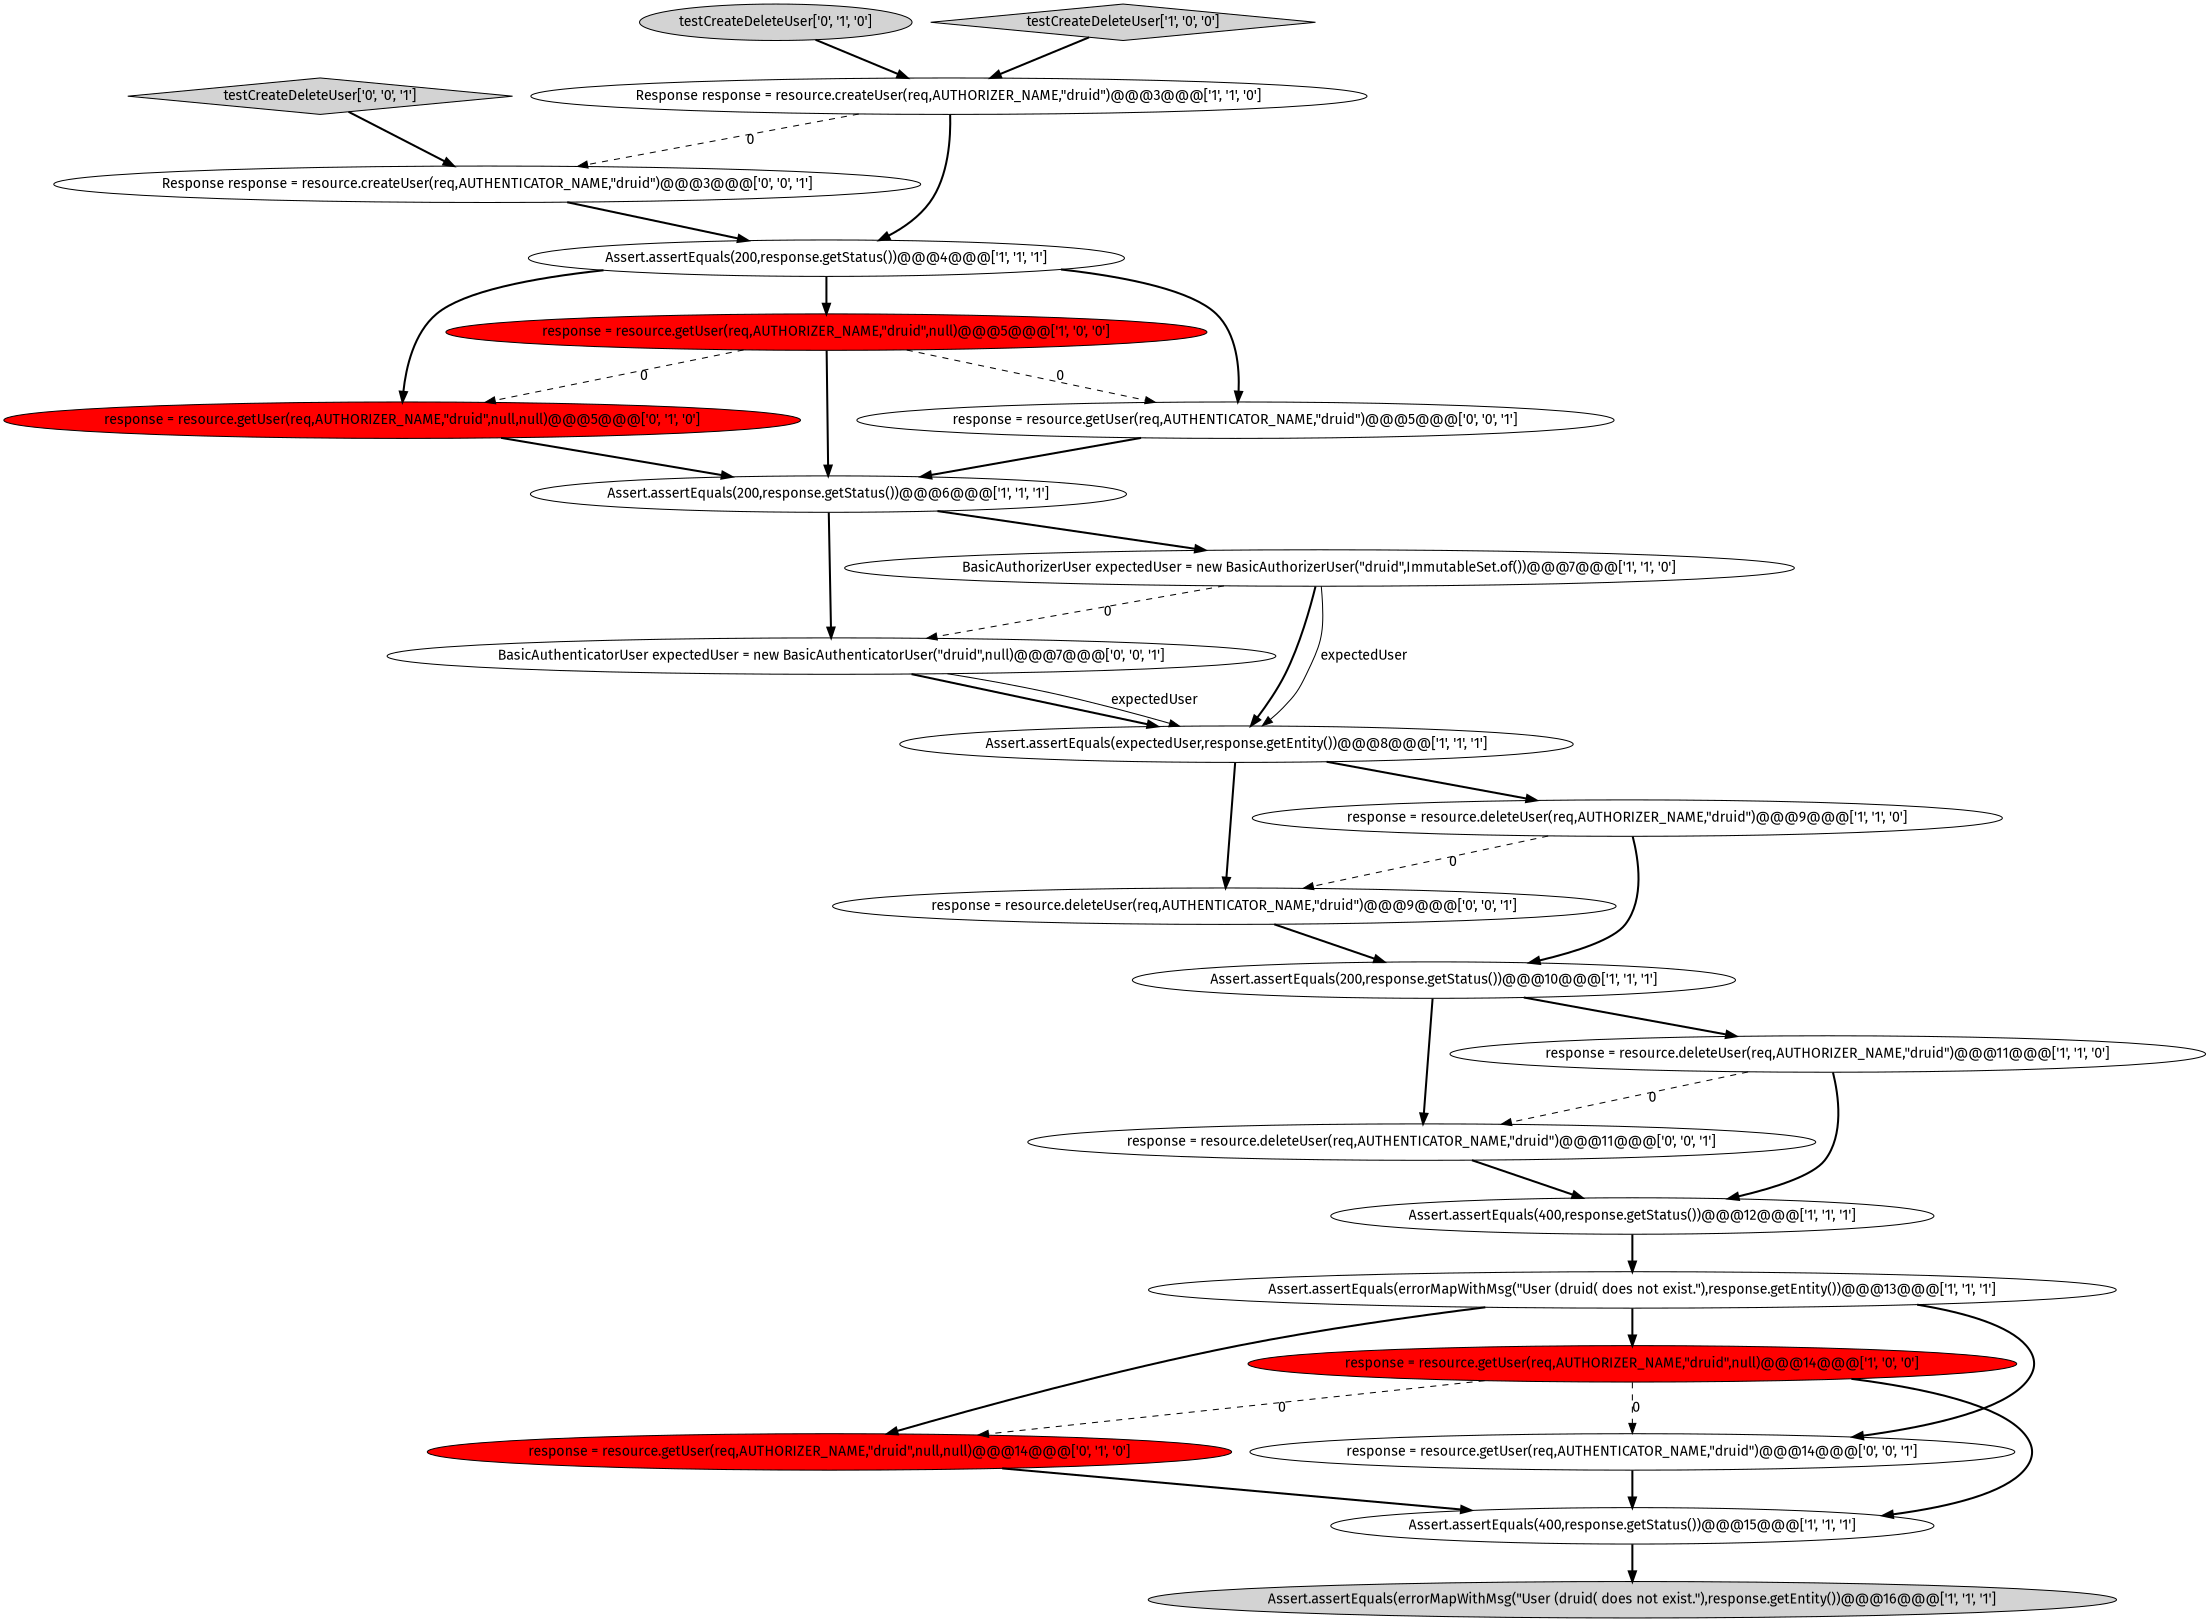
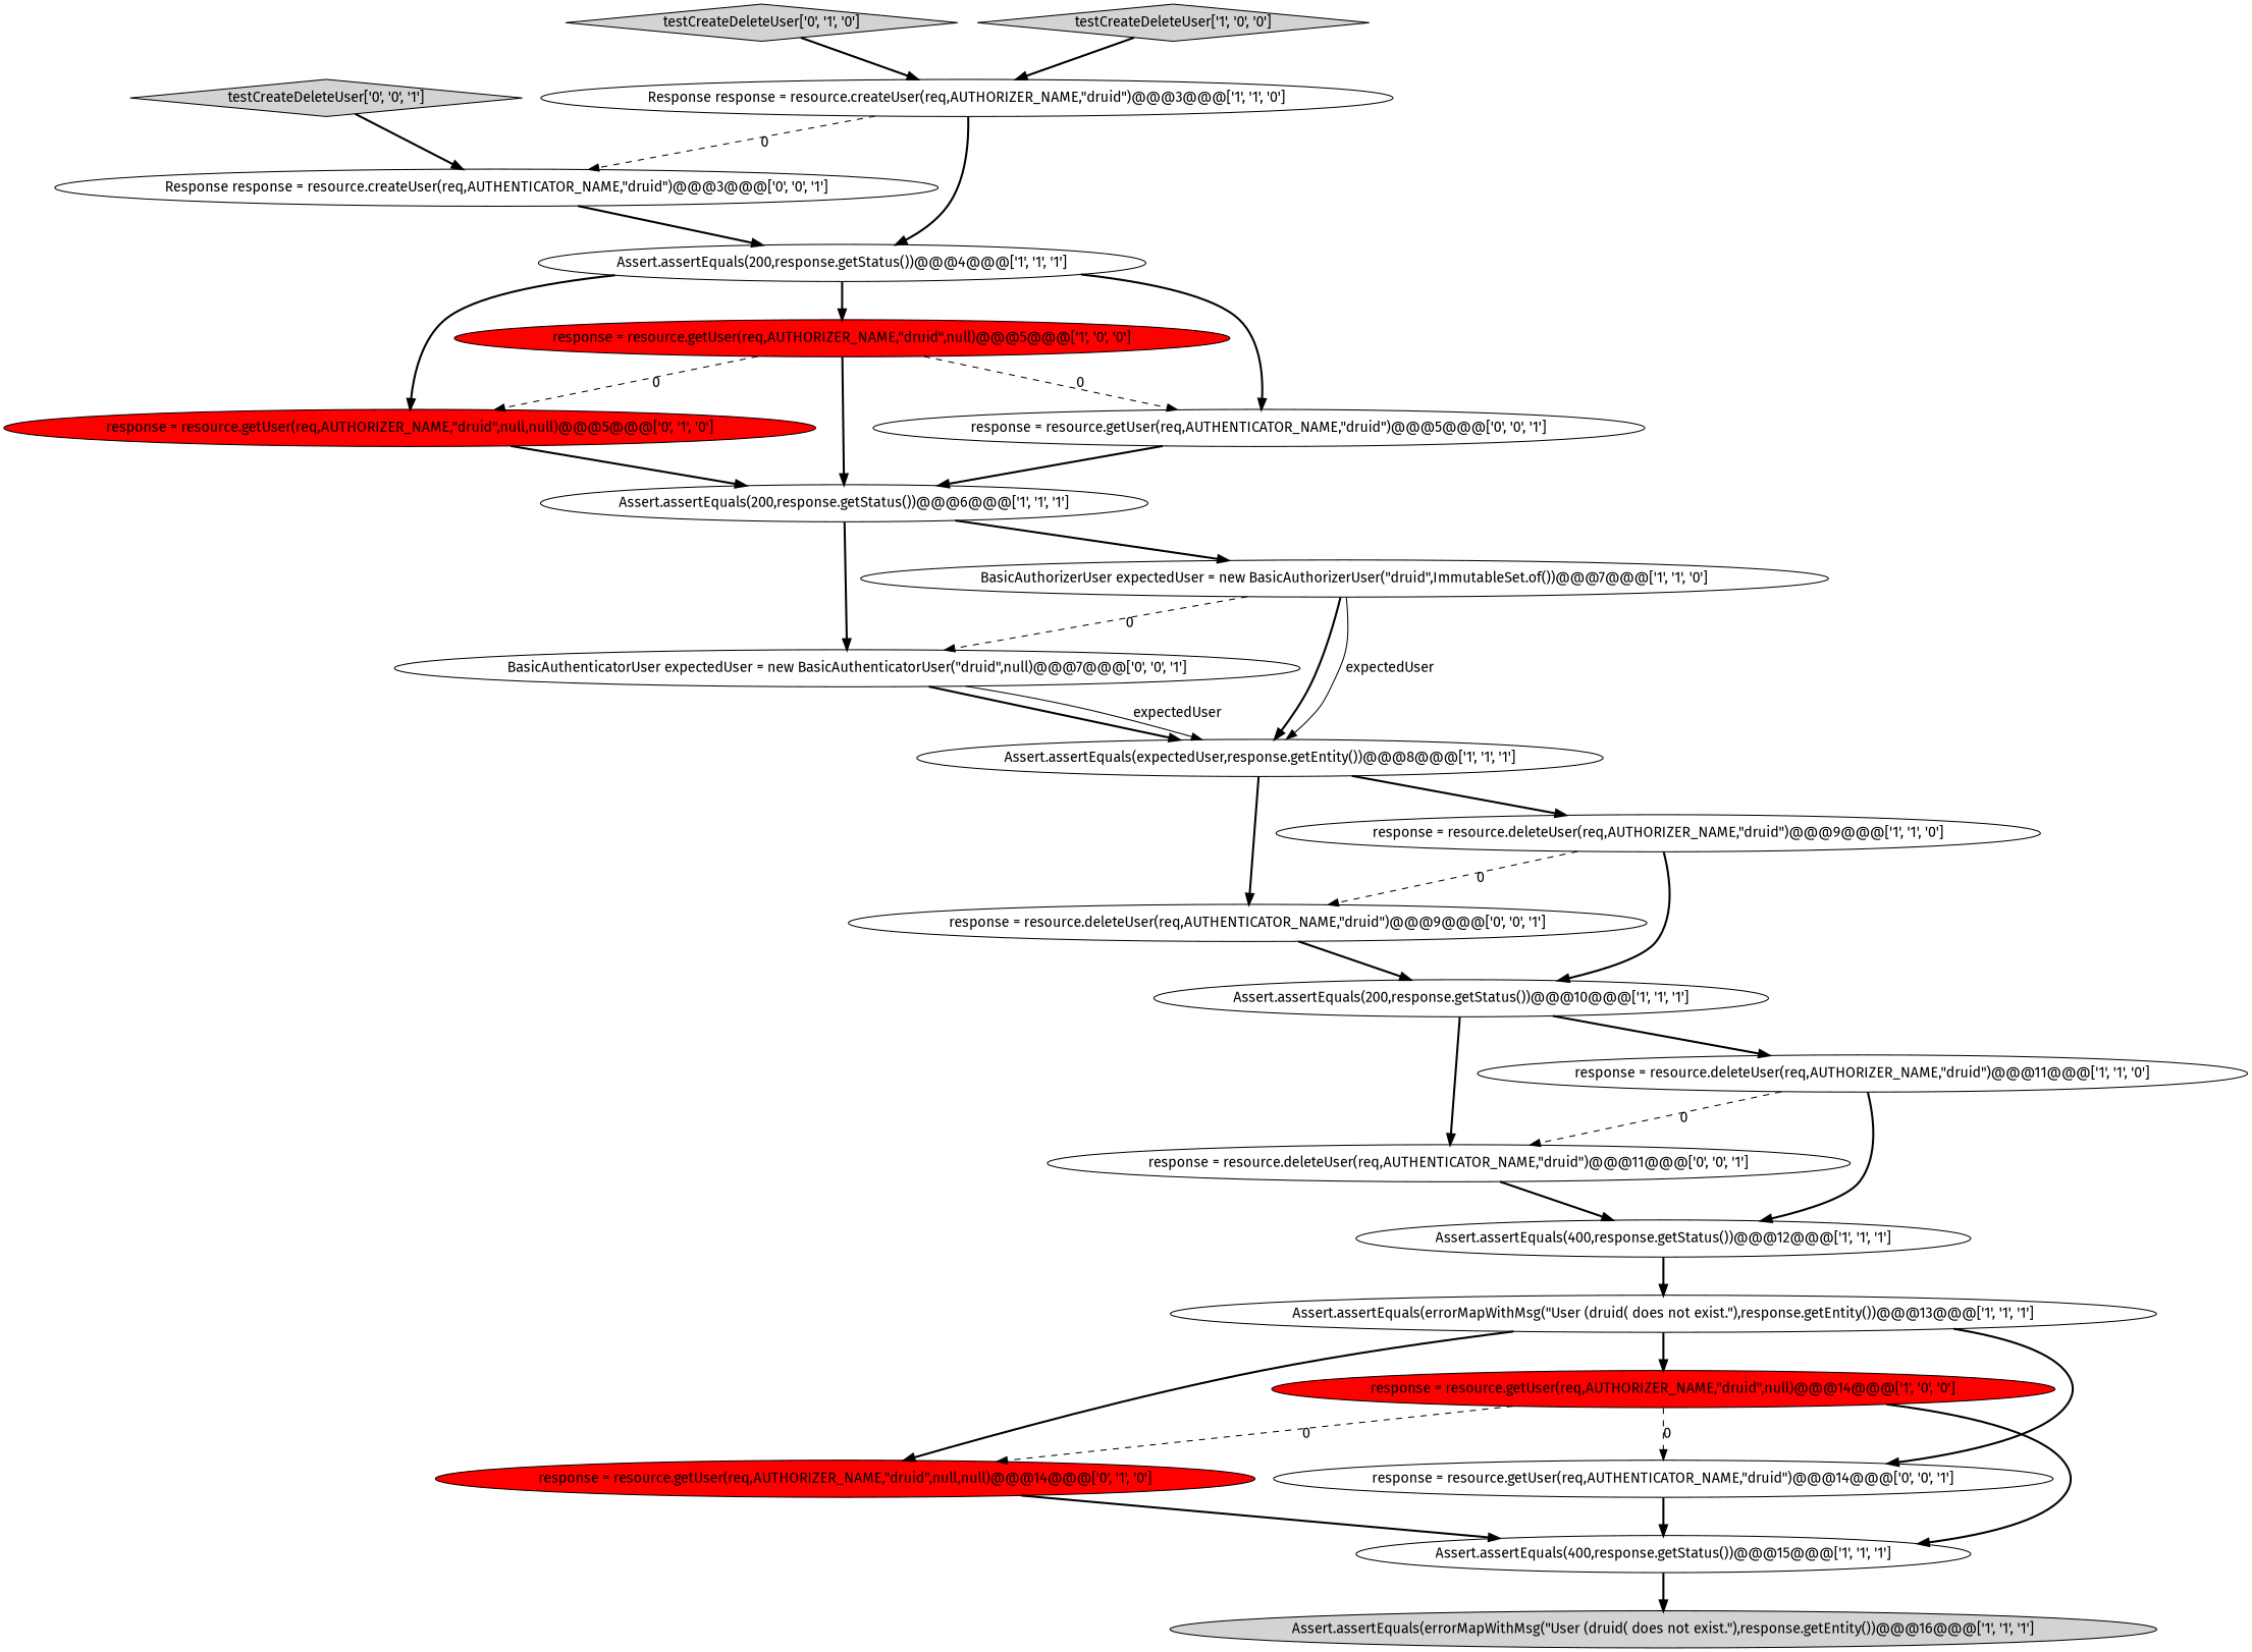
  digraph {
    fontname="Fira Sans"
    node [fillcolor=white shape=ellipse style=filled fontname="Fira Sans"]
    edge [style=bold fontname="Fira Sans"]
    n1 [fillcolor=red label="response = resource.getUser(req,AUTHORIZER_NAME,\"druid\",null)@@@5@@@['1', '0', '0']"]
    n2 [fillcolor=red label="response = resource.getUser(req,AUTHORIZER_NAME,\"druid\",null,null)@@@5@@@['0', '1', '0']"]
    n3 [label="Assert.assertEquals(200,response.getStatus())@@@6@@@['1', '1', '1']"]
    n4 [label="response = resource.getUser(req,AUTHENTICATOR_NAME,\"druid\")@@@5@@@['0', '0', '1']"]
    n5 [label="Assert.assertEquals(400,response.getStatus())@@@15@@@['1', '1', '1']"]
    n6 [fillcolor=lightgray label="Assert.assertEquals(errorMapWithMsg(\"User (druid( does not exist.\"),response.getEntity())@@@16@@@['1', '1', '1']"]
    n7 [label="response = resource.deleteUser(req,AUTHENTICATOR_NAME,\"druid\")@@@11@@@['0', '0', '1']"]
    n8 [label="Assert.assertEquals(400,response.getStatus())@@@12@@@['1', '1', '1']"]
-   n9 [fillcolor=lightgray label="testCreateDeleteUser['0', '1', '0']"]
+   n9 [fillcolor=lightgray label="testCreateDeleteUser['0', '1', '0']" shape=diamond]
    n10 [label="Response response = resource.createUser(req,AUTHORIZER_NAME,\"druid\")@@@3@@@['1', '1', '0']"]
    n11 [label="Assert.assertEquals(200,response.getStatus())@@@4@@@['1', '1', '1']"]
    n12 [label="Response response = resource.createUser(req,AUTHENTICATOR_NAME,\"druid\")@@@3@@@['0', '0', '1']"]
    n13 [fillcolor=lightgray label="testCreateDeleteUser['0', '0', '1']" shape=diamond]
    n14 [label="BasicAuthorizerUser expectedUser = new BasicAuthorizerUser(\"druid\",ImmutableSet.of())@@@7@@@['1', '1', '0']"]
    n15 [label="BasicAuthenticatorUser expectedUser = new BasicAuthenticatorUser(\"druid\",null)@@@7@@@['0', '0', '1']"]
    n16 [label="Assert.assertEquals(expectedUser,response.getEntity())@@@8@@@['1', '1', '1']"]
    n17 [label="Assert.assertEquals(errorMapWithMsg(\"User (druid( does not exist.\"),response.getEntity())@@@13@@@['1', '1', '1']"]
    n18 [fillcolor=red label="response = resource.getUser(req,AUTHORIZER_NAME,\"druid\",null,null)@@@14@@@['0', '1', '0']"]
    n19 [fillcolor=red label="response = resource.getUser(req,AUTHORIZER_NAME,\"druid\",null)@@@14@@@['1', '0', '0']"]
    n20 [label="response = resource.getUser(req,AUTHENTICATOR_NAME,\"druid\")@@@14@@@['0', '0', '1']"]
    n21 [fillcolor=lightgray label="testCreateDeleteUser['1', '0', '0']" shape=diamond]
    n22 [label="response = resource.deleteUser(req,AUTHORIZER_NAME,\"druid\")@@@11@@@['1', '1', '0']"]
    n23 [label="response = resource.deleteUser(req,AUTHENTICATOR_NAME,\"druid\")@@@9@@@['0', '0', '1']"]
    n24 [label="Assert.assertEquals(200,response.getStatus())@@@10@@@['1', '1', '1']"]
    n25 [label="response = resource.deleteUser(req,AUTHORIZER_NAME,\"druid\")@@@9@@@['1', '1', '0']"]
    n1 -> n2 [label=0 style=dashed]
    n1 -> n3
    n1 -> n4 [label=0 style=dashed]
    n2 -> n3
    n3 -> n14
    n3 -> n15
    n4 -> n3
    n5 -> n6
    n7 -> n8
    n8 -> n17
    n9 -> n10
    n10 -> n11
    n10 -> n12 [label=0 style=dashed]
    n11 -> n1
    n11 -> n2
    n11 -> n4
    n12 -> n11
    n13 -> n12
    n14 -> n15 [label=0 style=dashed]
    n14 -> n16
    n14 -> n16 [label=expectedUser style=solid]
    n15 -> n16
    n15 -> n16 [label=expectedUser style=solid]
    n16 -> n23
    n16 -> n25
    n17 -> n18
    n17 -> n19
    n17 -> n20
    n18 -> n5
    n19 -> n5
    n19 -> n18 [label=0 style=dashed]
    n19 -> n20 [label=0 style=dashed]
    n20 -> n5
    n21 -> n10
    n22 -> n7 [label=0 style=dashed]
    n22 -> n8
    n23 -> n24
    n24 -> n7
    n24 -> n22
    n25 -> n23 [label=0 style=dashed]
    n25 -> n24
  }
